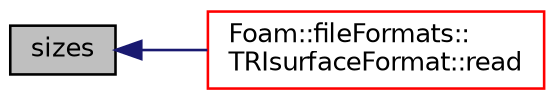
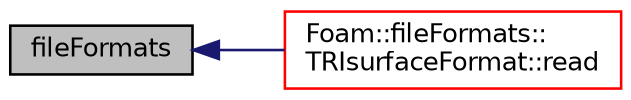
  digraph {
    rankdir=LR
    node [fontname=Helvetica fontsize=10 shape=record]
-   n1 [color=black fillcolor=grey75 fontcolor=black height=0.2 label=sizes style=filled width=0.4]
+   n1 [color=black fillcolor=grey75 fontcolor=black height=0.2 label=fileFormats style=filled width=0.4]
    n2 [color=red height=0.2 label="Foam::fileFormats::\lTRIsurfaceFormat::read" width=0.4]
    n1 -> n2 [color=midnightblue dir=back fontname=Helvetica fontsize=10 labelfontname=Helvetica labelfontsize=10 style=solid]
  }
